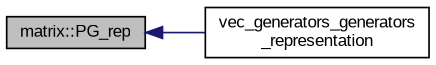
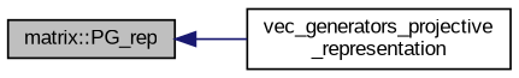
  digraph {
    rankdir=LR
    fontname="Liberation Sans"
    node [color=black fontname="Liberation Sans" fontsize=10 shape=record style=filled]
    n1 [fillcolor=grey75 fontcolor=black height=0.2 label="matrix::PG_rep" width=0.4]
-   n2 [fillcolor=white height=0.2 label="vec_generators_generators\l_representation" width=0.4]
+   n2 [fillcolor=white height=0.2 label="vec_generators_projective\l_representation" width=0.4]
    n1 -> n2 [color=midnightblue dir=back fontname="Liberation Sans" fontsize=10 labelfontname=Helvetica labelfontsize=10 style=solid]
  }
